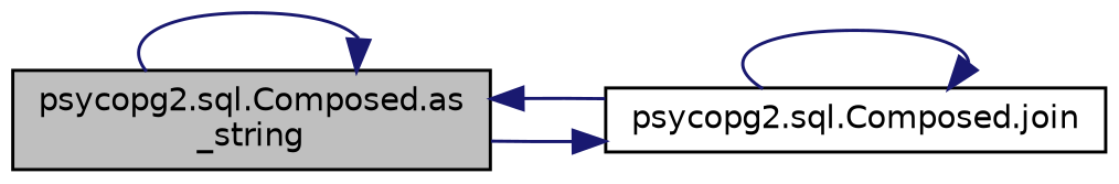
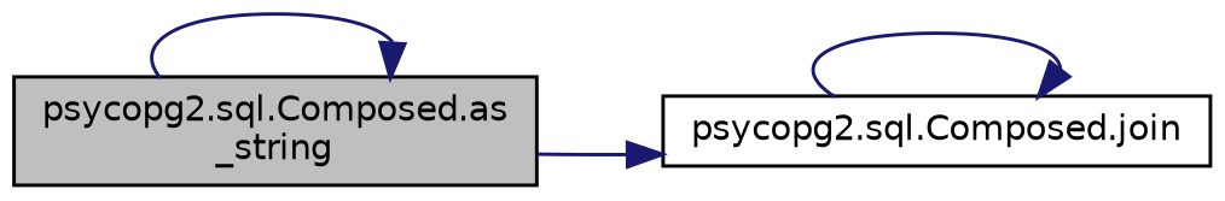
  digraph {
    rankdir=LR
    node [color=black fontname=Helvetica fontsize=10 shape=record style=filled]
    edge [color=midnightblue fontname=Helvetica fontsize=10 labelfontname=Helvetica labelfontsize=10 style=solid]
    n1 [fillcolor=grey75 fontcolor=black height=0.2 label="psycopg2.sql.Composed.as\l_string" width=0.4]
    n2 [fillcolor=white height=0.2 label="psycopg2.sql.Composed.join" width=0.4]
    n1 -> n1
    n1 -> n2
-   n2 -> n1
    n2 -> n2
  }
